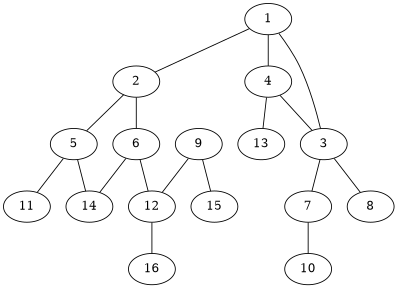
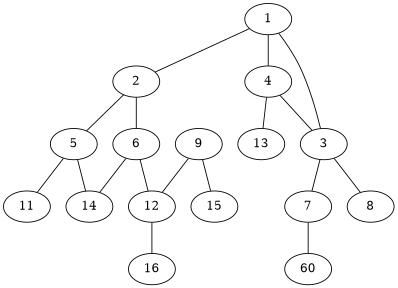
  graph {
    node [chem=C]
    edge [valence=1]
    1
    2
    3
    4
    5
    6
    7 [chem=N]
    8 [chem=Cl]
    13 [chem=H]
    11 [chem=Cl]
    14 [chem=H]
    12
-   10 [chem=N]
+   10 [chem=N label=60]
    9
    15 [chem=H]
    16 [chem=H]
    1 -- 2
    1 -- 3 [valence=2]
    1 -- 4
    2 -- 5 [valence=2]
    2 -- 6
    3 -- 7
    3 -- 8
    4 -- 3 [valence=2]
    4 -- 13
    5 -- 11
    5 -- 14
    6 -- 14
    6 -- 12 [valence=2]
    7 -- 10 [valence=2]
    12 -- 16
    9 -- 12
    9 -- 15
  }
